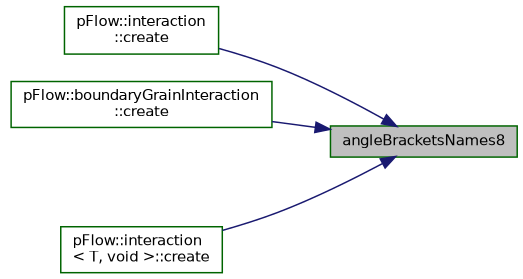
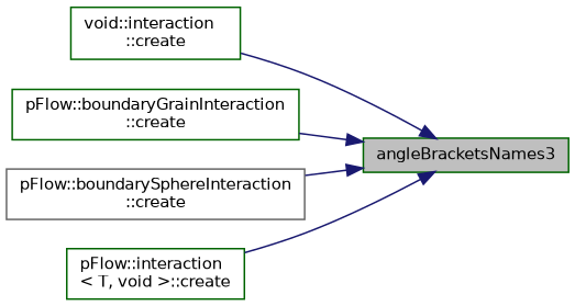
  digraph {
    rankdir=RL
    node [color=darkgreen fillcolor=white fontname=Helvetica fontsize=10 shape=record style=filled]
    edge [color=midnightblue dir=back fontname=Helvetica fontsize=10 labelfontname=Helvetica labelfontsize=10 style=solid]
-   n1 [fillcolor=grey75 fontcolor=black height=0.2 label=angleBracketsNames8 width=0.4]
-   n2 [height=0.2 label="pFlow::interaction\l::create" width=0.4]
+   n1 [fillcolor=grey75 fontcolor=black height=0.2 label=angleBracketsNames3 width=0.4]
+   n2 [height=0.2 label="void::interaction\l::create" width=0.4]
    n3 [height=0.2 label="pFlow::boundaryGrainInteraction\l::create" width=0.4]
+   n4 [color=gray40 height=0.2 label="pFlow::boundarySphereInteraction\l::create" width=0.4]
    n5 [height=0.2 label="pFlow::interaction\l\< T, void \>::create" width=0.4]
    n1 -> n2
    n1 -> n3
+   n1 -> n4
    n1 -> n5
  }
